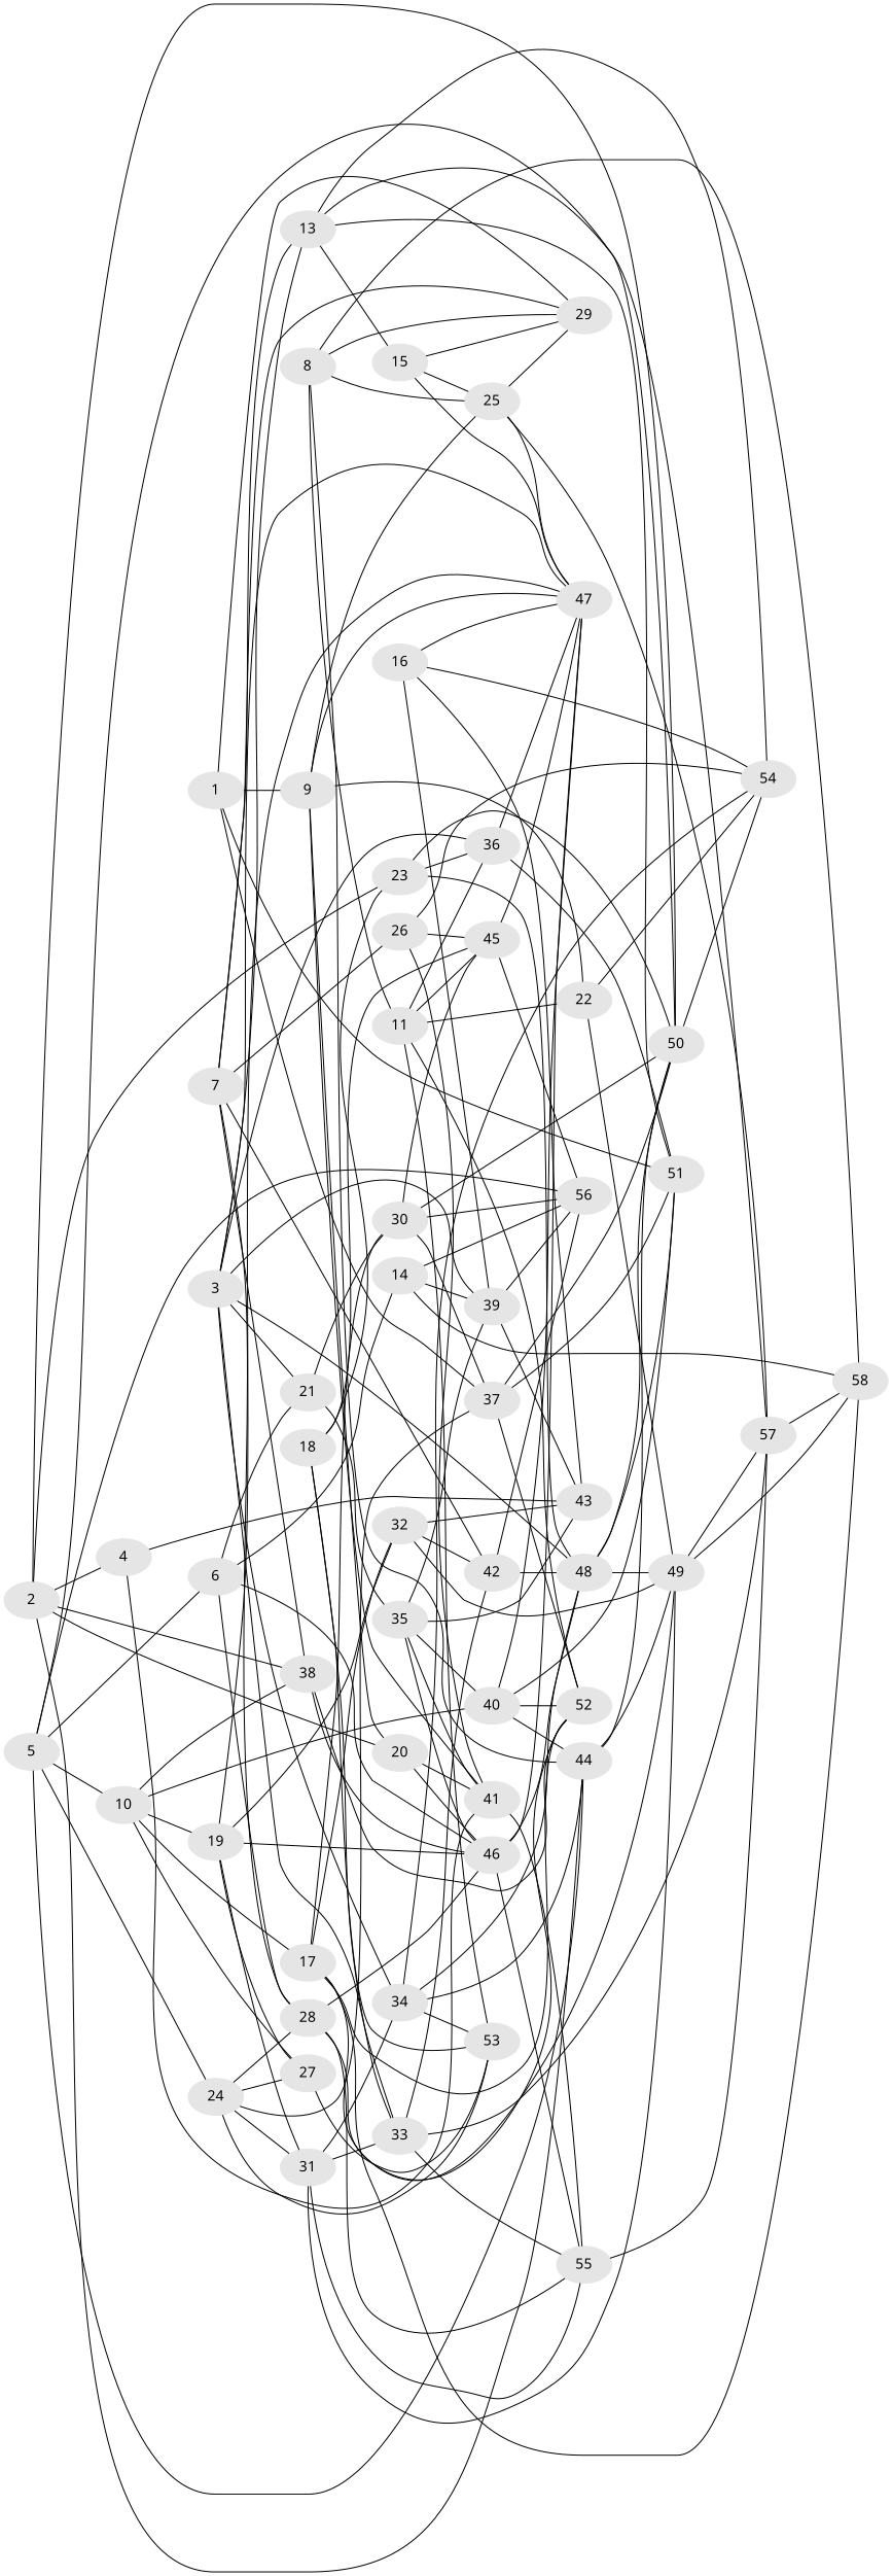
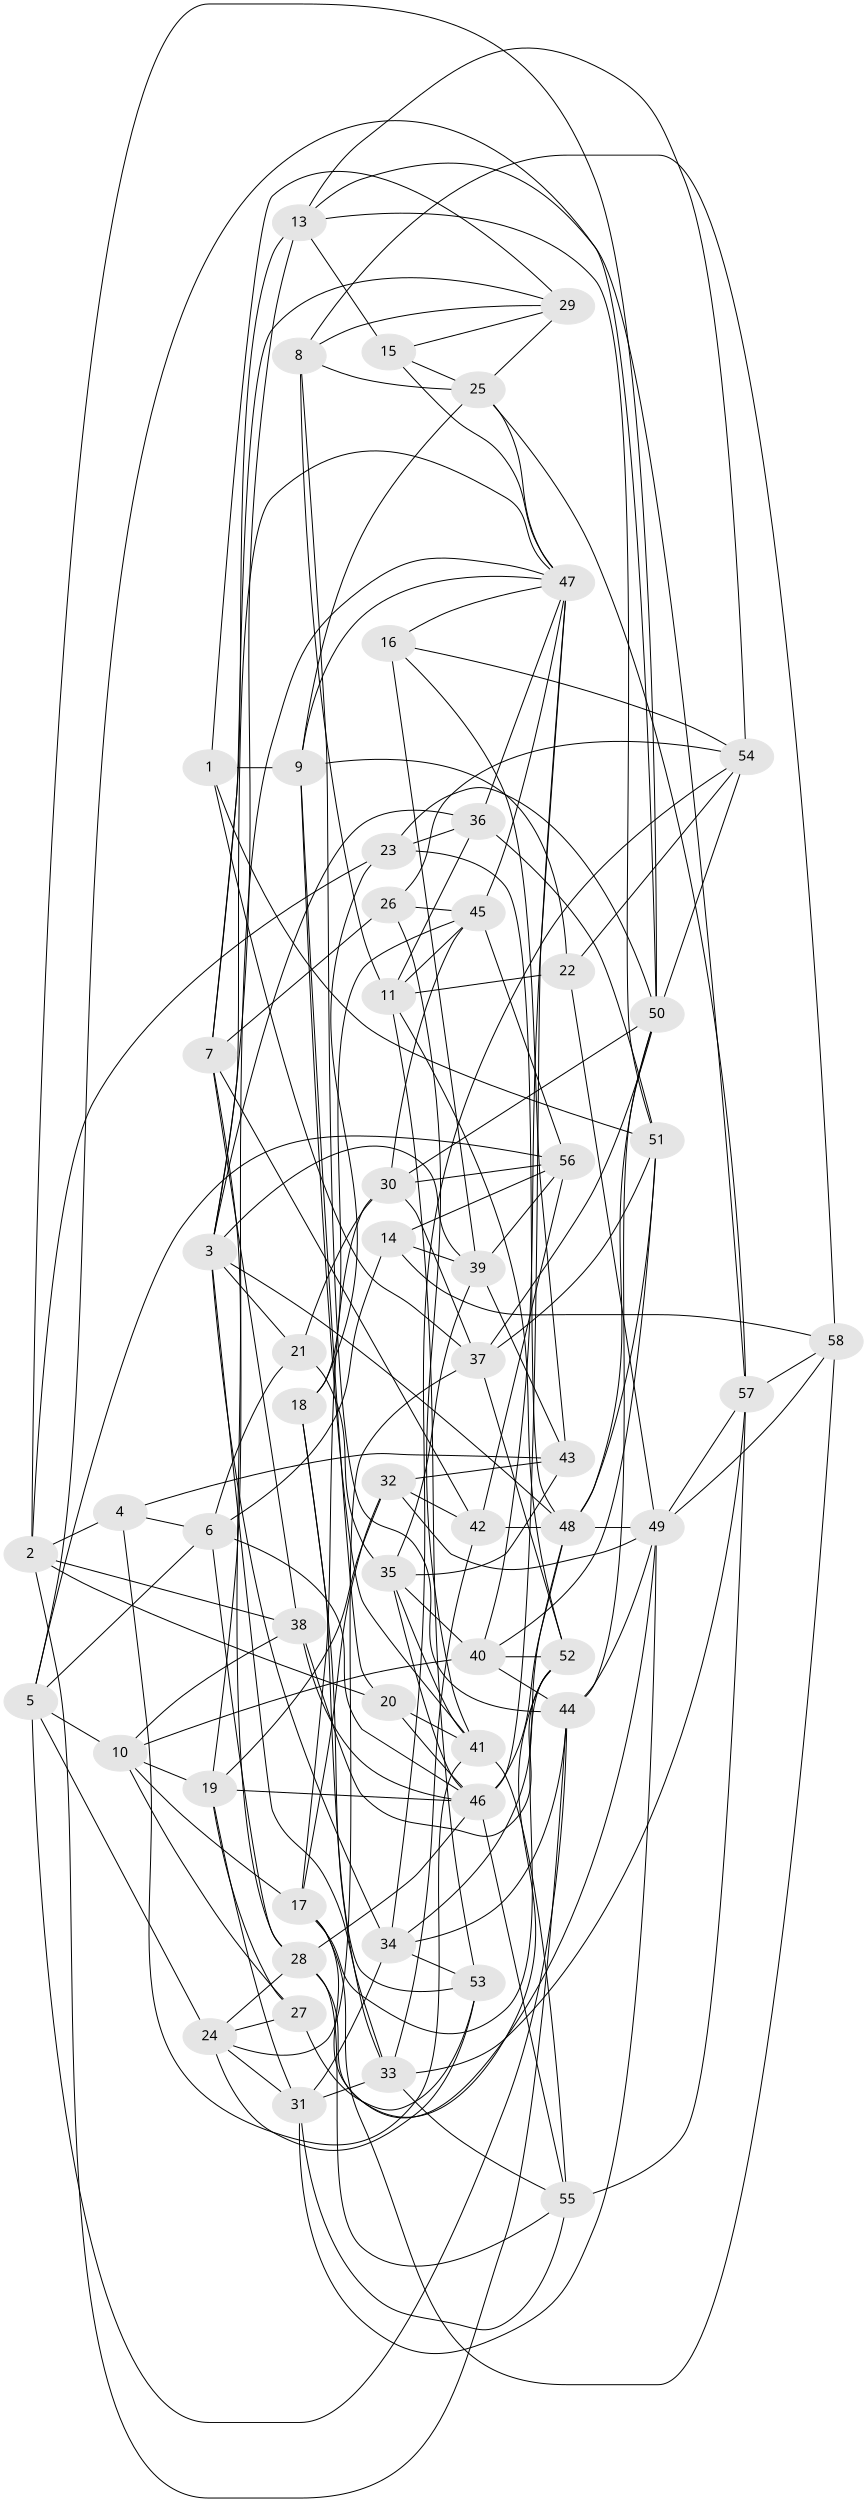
  graph {
    fontname="Noto Sans"
    rankdir=LR
    node [color=gray90 fontname="Noto Sans" style=filled]
    edge [fontname="Noto Sans" weight=1.0]
    1
    9
    29
    37
    51
    20
    47
    41
    25
    22
    50
    52
    2
    4
    23
    38
    44
    6
    43
    46
    36
    48
    49
    54
    3
    13
    21
    33
    34
    39
    15
    57
    30
    35
    42
    55
    53
    56
    14
    28
    5
    10
    24
    17
    19
    27
    40
    31
    58
    7
    26
    45
    8
    11
    32
    16
    18
    1 -- 9
    1 -- 29
    1 -- 37
    1 -- 51
    9 -- 20
    9 -- 47
    9 -- 41
    9 -- 25
    9 -- 22
    37 -- 51
    37 -- 50
    37 -- 52
    20 -- 41
    20 -- 46
    41 -- 55
    25 -- 29
    25 -- 47
    25 -- 57
    22 -- 49
    22 -- 54
    50 -- 54
    2 -- 20
    2 -- 50
    2 -- 4
    2 -- 23
    2 -- 38
    2 -- 44
    4 -- 41
+   4 -- 6
    4 -- 43
    23 -- 50
    23 -- 36 [weight=2.0]
    23 -- 48
    38 -- 52
    38 -- 46 [weight=2.0]
    44 -- 50
    44 -- 49
    6 -- 46
    6 -- 21
    6 -- 14
    6 -- 28
    46 -- 47
    46 -- 48
    46 -- 55
    36 -- 51
    36 -- 47
    48 -- 51
    48 -- 50
    48 -- 49 [weight=2.0]
    49 -- 57
    49 -- 58
    3 -- 47
    3 -- 36
    3 -- 48
    3 -- 13
    3 -- 21
    3 -- 33
    3 -- 34
    3 -- 39
    13 -- 51
    13 -- 54
    13 -- 15
    13 -- 57
    21 -- 30
    21 -- 35
    33 -- 57
    33 -- 42
    33 -- 55
    34 -- 44
    34 -- 48
    34 -- 54
    34 -- 53
    39 -- 43
    39 -- 56
    15 -- 29
    15 -- 47
    15 -- 25
    57 -- 58
    30 -- 37
    30 -- 50
    30 -- 56
    30 -- 45
    35 -- 41
    35 -- 43
    35 -- 46
    35 -- 39
    35 -- 40
    42 -- 48 [weight=2.0]
    42 -- 56
    55 -- 57
    14 -- 39
    14 -- 56
    14 -- 58
    28 -- 52
    28 -- 46
    28 -- 55
    5 -- 50
    5 -- 44
    5 -- 6
    5 -- 56
    5 -- 10
    5 -- 24
    10 -- 38
    10 -- 17
    10 -- 19
    10 -- 27
    10 -- 40
    24 -- 37
    24 -- 53
    24 -- 28
    24 -- 27
    24 -- 31
    17 -- 52
    17 -- 49
    17 -- 30
    17 -- 58
    17 -- 32
    19 -- 47
    19 -- 46
    19 -- 27
    19 -- 31
    19 -- 32
    27 -- 53
    40 -- 51
    40 -- 47
    40 -- 52
    40 -- 44
    31 -- 49
    31 -- 33
    31 -- 34
    31 -- 55
    7 -- 29
    7 -- 38
    7 -- 13
    7 -- 42
    7 -- 28
    7 -- 26
    26 -- 41
    26 -- 54
    26 -- 45
    45 -- 47
    45 -- 56
    8 -- 29
    8 -- 25
    8 -- 44
    8 -- 58 [weight=2.0]
    8 -- 11
    11 -- 22
    11 -- 52
    11 -- 36
    11 -- 53
    11 -- 45
    32 -- 43 [weight=2.0]
    32 -- 49
    32 -- 42
    16 -- 47
    16 -- 43
    16 -- 54
    16 -- 39
    18 -- 23
    18 -- 33
    18 -- 53
    18 -- 45
  }
